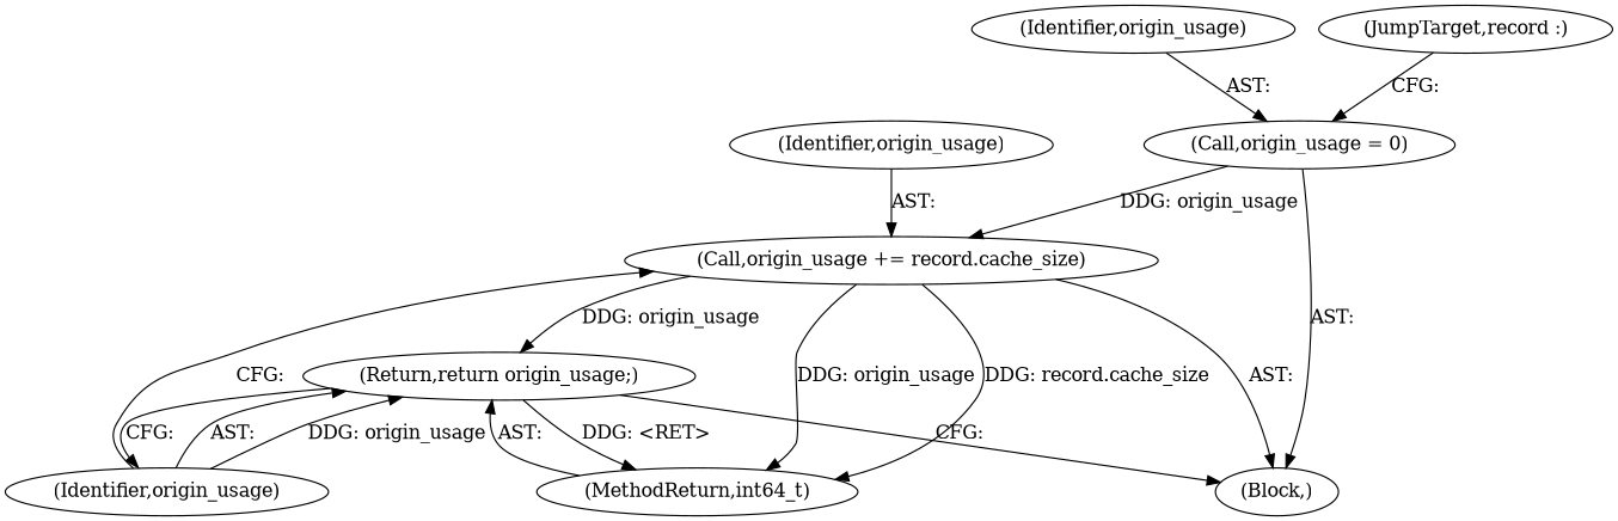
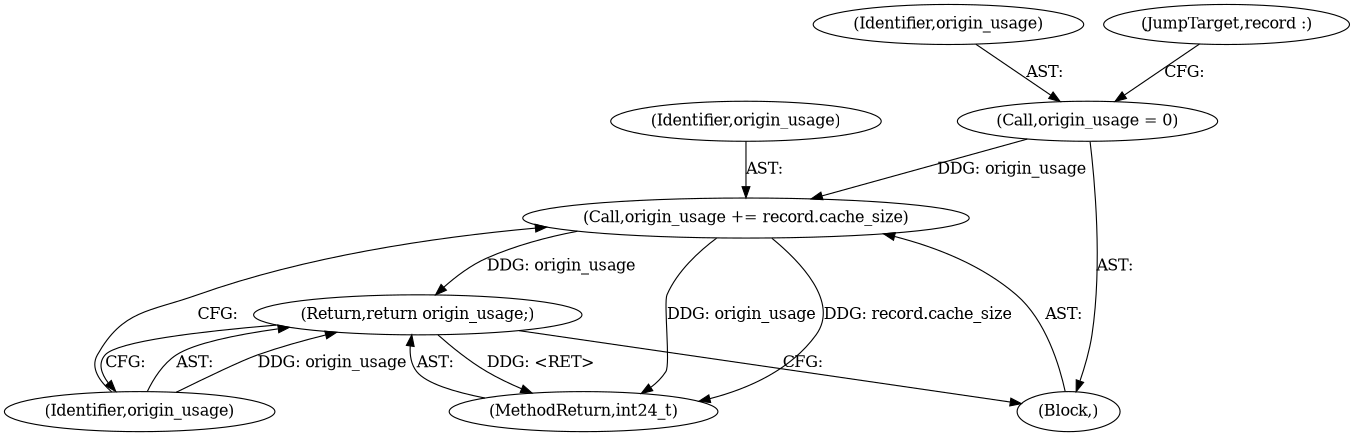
  digraph {
    n1 [label="(Call,origin_usage += record.cache_size)"]
    n2 [label="(Return,return origin_usage;)"]
    n3 [label="(Block,)"]
-   n4 [label="(MethodReturn,int64_t)"]
+   n4 [label="(MethodReturn,int24_t)"]
    n5 [label="(Identifier,origin_usage)"]
    n6 [label="(Call,origin_usage = 0)"]
    n7 [label="(Identifier,origin_usage)"]
    n8 [label="(Identifier,origin_usage)"]
    n9 [label="(JumpTarget,record :)"]
    n1 -> n2 [label="DDG: origin_usage"]
-   n1 -> n3 [label="AST: "]
+   n3 -> n1 [label="AST: "]
    n1 -> n4 [label="DDG: origin_usage"]
    n1 -> n4 [label="DDG: record.cache_size"]
    n2 -> n3 [label="CFG: "]
    n2 -> n4 [label="DDG: <RET>"]
    n2 -> n5 [label="CFG: "]
    n4 -> n2 [label="AST: "]
    n5 -> n1 [label="CFG: "]
    n5 -> n2 [label="AST: "]
    n5 -> n2 [label="DDG: origin_usage"]
    n6 -> n1 [label="DDG: origin_usage"]
    n6 -> n3 [label="AST: "]
    n7 -> n1 [label="AST: "]
    n8 -> n6 [label="AST: "]
    n9 -> n6 [label="CFG: "]
  }
